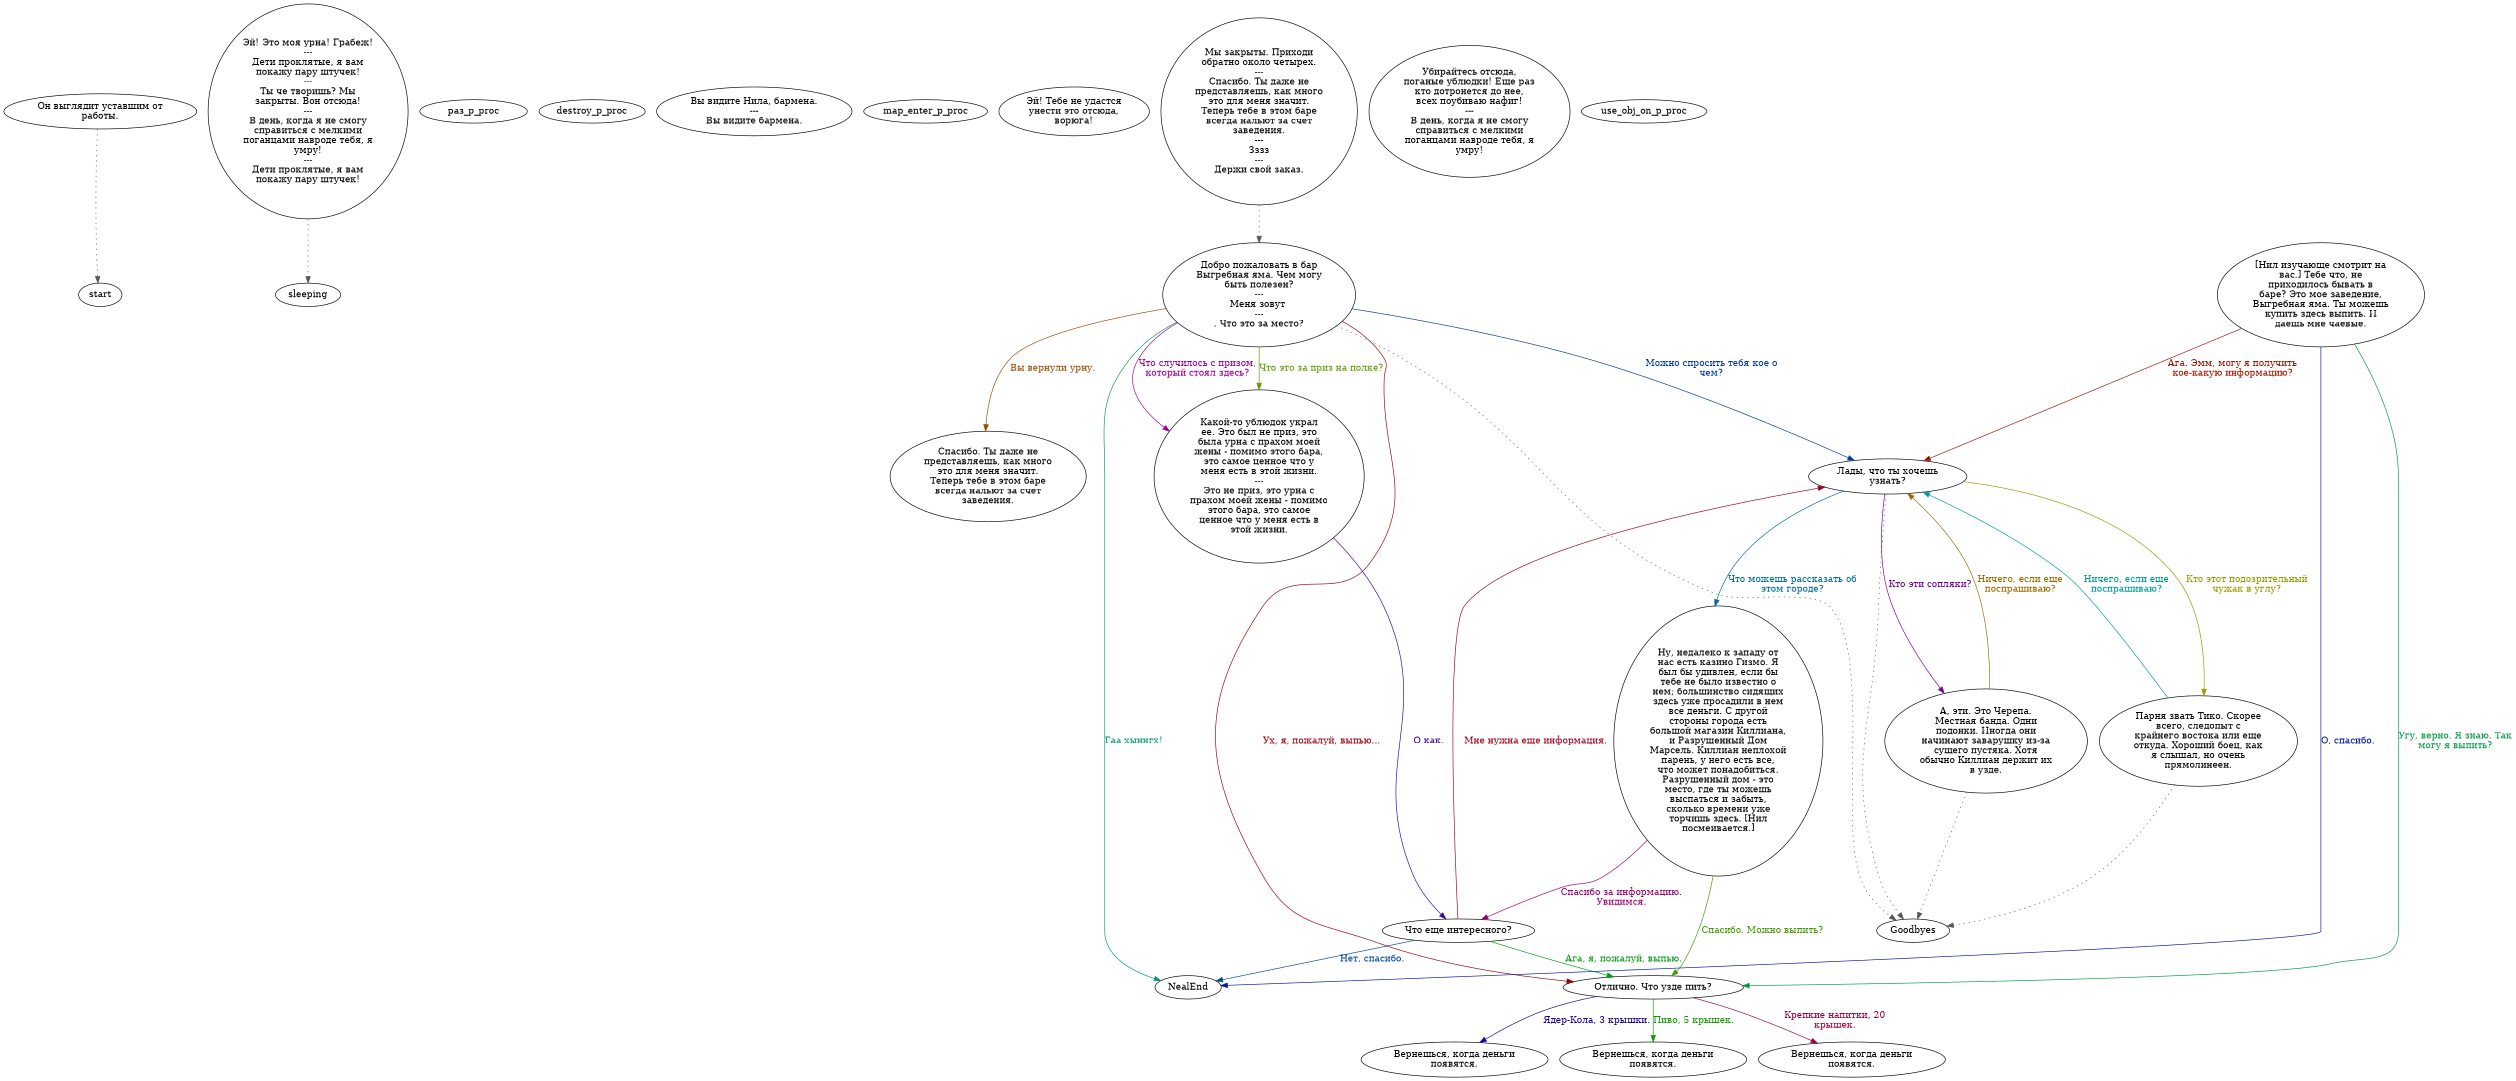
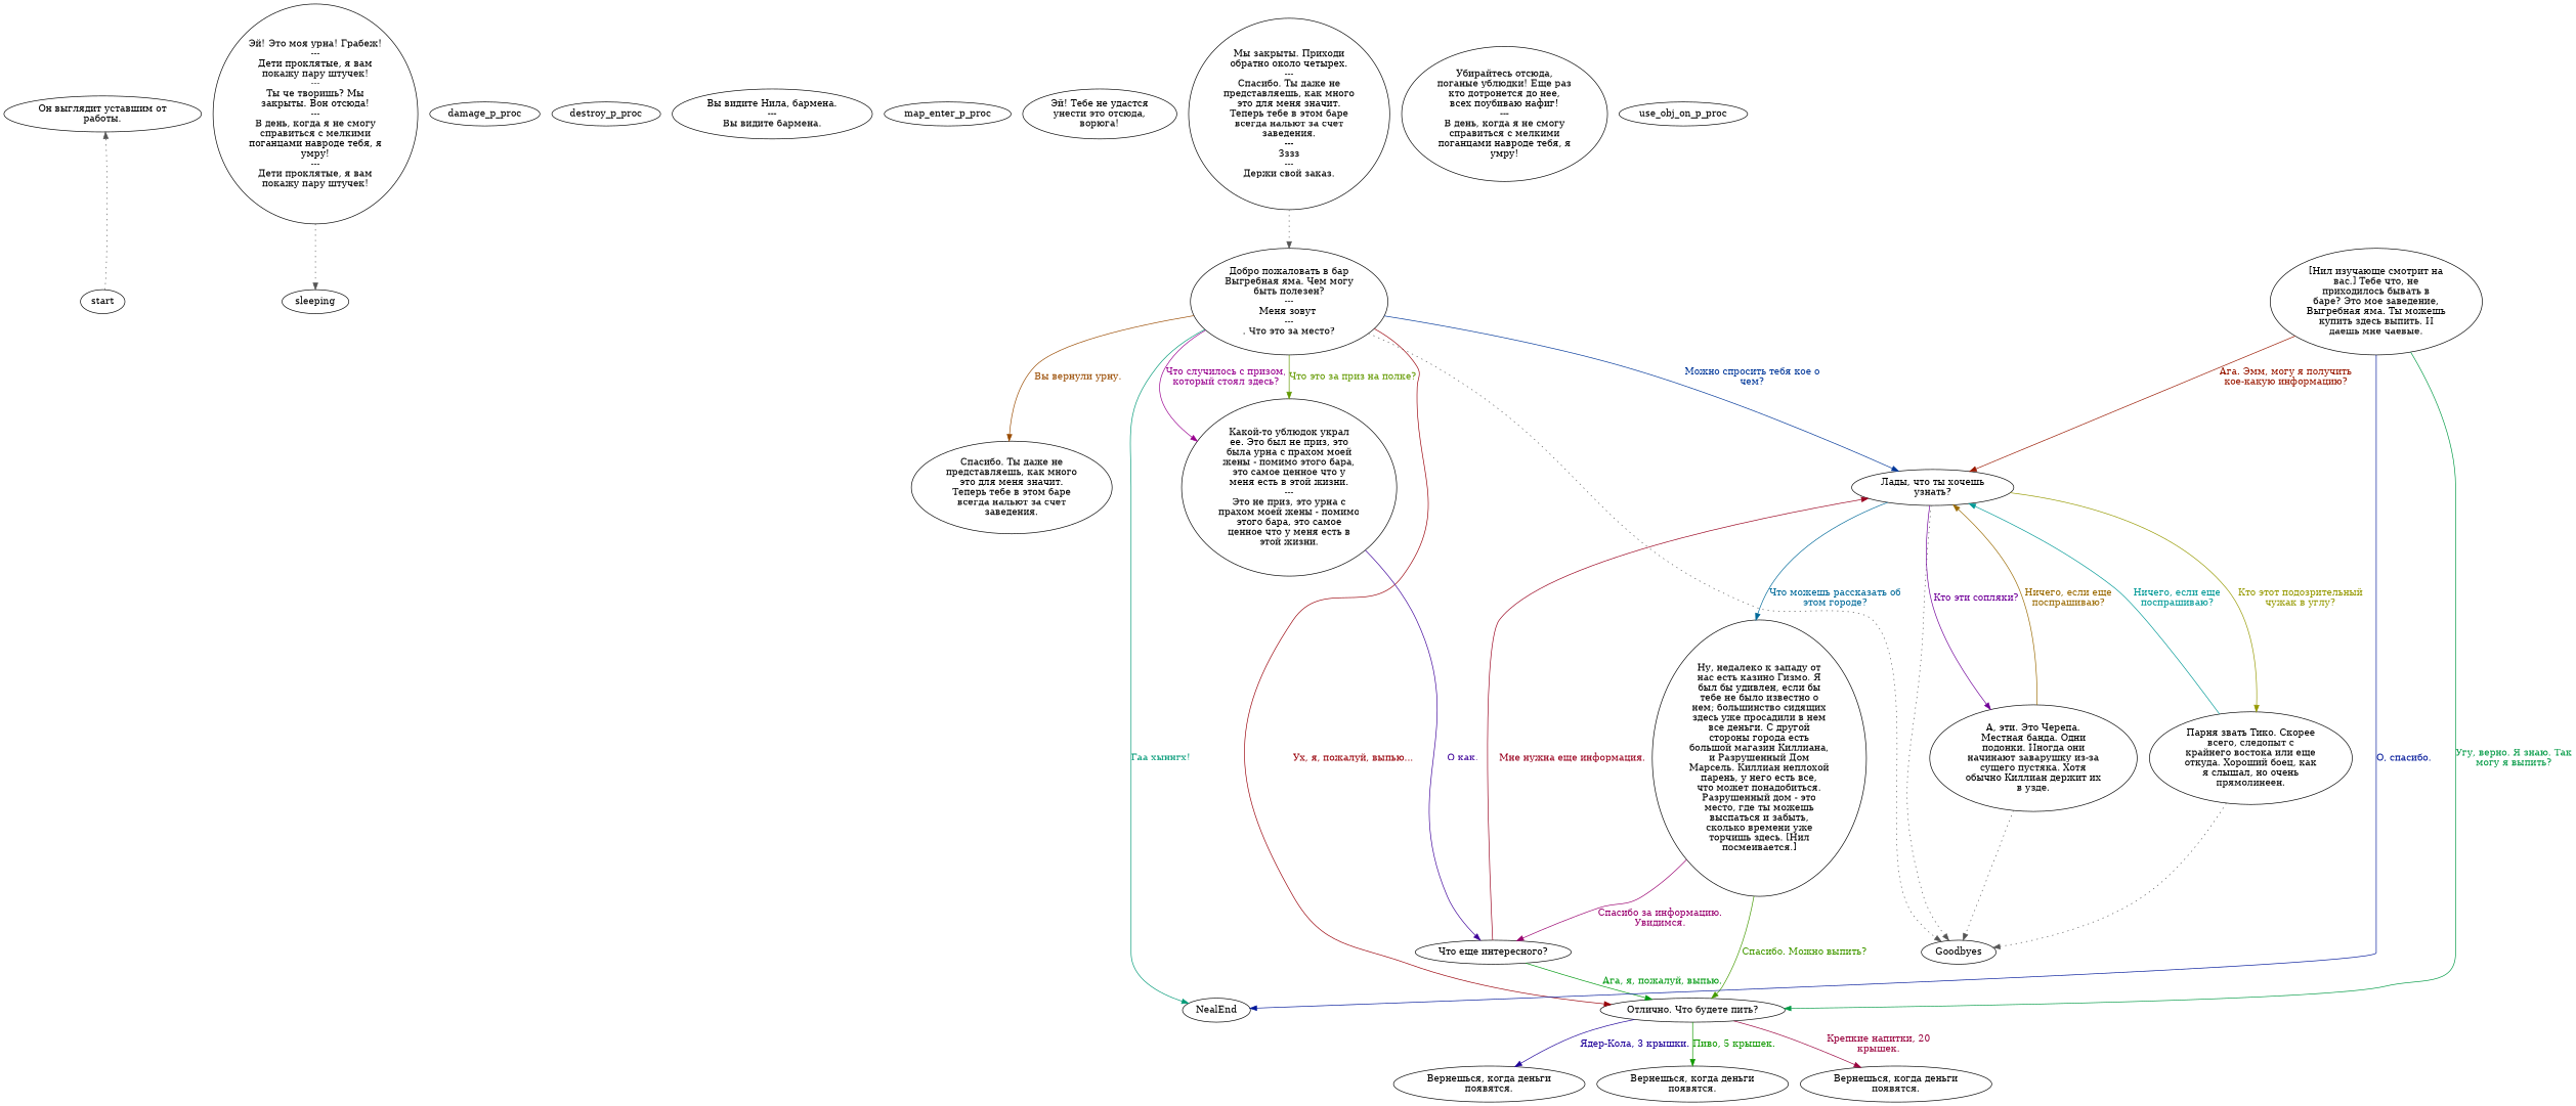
  digraph {
    node [color="#000000" fillcolor="#FFFFFF" style=filled]
    edge [color="#555555"]
    n1 [label="Он выглядит уставшим от\nработы."]
    start
    n3 [label="Эй! Это моя урна! Грабеж!\n---\nДети проклятые, я вам\nпокажу пару штучек!\n---\nТы че творишь? Мы\nзакрыты. Вон отсюда!\n---\nВ день, когда я не смогу\nсправиться с мелкими\nпоганцами навроде тебя, я\nумру!\n---\nДети проклятые, я вам\nпокажу пару штучек!"]
    sleeping
-   damage_p_proc [label="раз_p_proc"]
+   damage_p_proc
    destroy_p_proc
    n7 [label="Вы видите Нила, бармена.\n---\nВы видите бармена."]
    map_enter_p_proc
    n9 [label="Эй! Тебе не удастся\nунести это отсюда,\nворюга!"]
    n10 [label="Мы закрыты. Приходи\nобратно около четырех.\n---\nСпасибо. Ты даже не\nпредставляешь, как много\nэто для меня значит.\nТеперь тебе в этом баре\nвсегда нальют за счет\nзаведения.\n---\nЗззз\n---\nДержи свой заказ."]
    n11 [label="Добро пожаловать в бар\nВыгребная яма. Чем могу\nбыть полезен?\n---\nМеня зовут \n---\n. Что это за место?"]
    Goodbyes
-   n13 [label="Отлично. Что узде пить?"]
+   n13 [label="Отлично. Что будете пить?"]
    n14 [label="Лады, что ты хочешь\nузнать?"]
    n15 [label="Какой-то ублюдок украл\nее. Это был не приз, это\nбыла урна с прахом моей\nжены - помимо этого бара,\nэто самое ценное что у\nменя есть в этой жизни.\n---\nЭто не приз, это урна с\nпрахом моей жены - помимо\nэтого бара, это самое\nценное что у меня есть в\nэтой жизни."]
    NealEnd
    n17 [label="Спасибо. Ты даже не\nпредставляешь, как много\nэто для меня значит.\nТеперь тебе в этом баре\nвсегда нальют за счет\nзаведения."]
    n18 [label="Вернешься, когда деньги\nпоявятся."]
    n19 [label="Вернешься, когда деньги\nпоявятся."]
    n20 [label="Вернешься, когда деньги\nпоявятся."]
    n21 [label="Ну, недалеко к западу от\nнас есть казино Гизмо. Я\nбыл бы удивлен, если бы\nтебе не было известно о\nнем; большинство сидящих\nздесь уже просадили в нем\nвсе деньги. С другой\nстороны города есть\nбольшой магазин Киллиана,\nи Разрушенный Дом\nМарсель. Киллиан неплохой\nпарень, у него есть все,\nчто может понадобиться.\nРазрушенный дом - это\nместо, где ты можешь\nвыспаться и забыть,\nсколько времени уже\nторчишь здесь. [Нил\nпосмеивается.]"]
    n22 [label="Парня звать Тико. Скорее\nвсего, следопыт с\nкрайнего востока или еще\nоткуда. Хороший боец, как\nя слышал, но очень\nпрямолинеен."]
    n23 [label="А, эти. Это Черепа.\nМестная банда. Одни\nподонки. Иногда они\nначинают заварушку из-за\nсущего пустяка. Хотя\nобычно Киллиан держит их\nв узде."]
    n24 [label="Что еще интересного?"]
    n25 [label="Убирайтесь отсюда,\nпоганые ублюдки! Еще раз\nкто дотронется до нее,\nвсех поубиваю нафиг!\n---\nВ день, когда я не смогу\nсправиться с мелкими\nпоганцами навроде тебя, я\nумру!"]
    use_obj_on_p_proc
    n27 [label="[Нил изучающе смотрит на\nвас.] Тебе что, не\nприходилось бывать в\nбаре? Это мое заведение,\nВыгребная яма. Ты можешь\nкупить здесь выпить. И\nдаешь мне чаевые."]
-   n1 -> start [style=dotted]
+   start -> n1 [style=dotted]
    n3 -> sleeping [style=dotted]
    n10 -> n11 [style=dotted]
    n11 -> Goodbyes [style=dotted]
    n11 -> n13 [color="#990009" fontcolor="#990009" label="Ух, я, пожалуй, выпью..."]
    n11 -> n14 [color="#003699" fontcolor="#003699" label="Можно спросить тебя кое о\nчем?"]
    n11 -> n15 [color="#629900" fontcolor="#629900" label="Что это за приз на полке?"]
    n11 -> n15 [color="#99008F" fontcolor="#99008F" label="Что случилось с призом,\nкоторый стоял здесь?"]
    n11 -> NealEnd [color="#009976" fontcolor="#009976" label="Гаа хыннгх!"]
    n11 -> n17 [color="#994A00" fontcolor="#994A00" label="Вы вернули урну."]
    n13 -> n18 [color="#1D0099" fontcolor="#1D0099" label="Ядер-Кола, 3 крышки."]
    n13 -> n19 [color="#109900" fontcolor="#109900" label="Пиво, 5 крышек."]
    n13 -> n20 [color="#99003C" fontcolor="#99003C" label="Крепкие напитки, 20\nкрышек."]
    n14 -> Goodbyes [style=dotted]
    n14 -> n21 [color="#006999" fontcolor="#006999" label="Что можешь рассказать об\nэтом городе?"]
    n14 -> n22 [color="#959900" fontcolor="#959900" label="Кто этот подозрительный\nчужак в углу?"]
    n14 -> n23 [color="#700099" fontcolor="#700099" label="Кто эти сопляки?"]
    n15 -> n24 [color="#3D0099" fontcolor="#3D0099" label="О как."]
    n21 -> n13 [color="#439900" fontcolor="#439900" label="Спасибо. Можно выпить?"]
    n21 -> n24 [color="#99006F" fontcolor="#99006F" label="Спасибо за информацию.\nУвидимся."]
    n22 -> Goodbyes [style=dotted]
    n22 -> n14 [color="#009996" fontcolor="#009996" label="Ничего, если еще\nпоспрашиваю?"]
    n23 -> Goodbyes [style=dotted]
    n23 -> n14 [color="#996900" fontcolor="#996900" label="Ничего, если еще\nпоспрашиваю?"]
    n24 -> n13 [color="#009910" fontcolor="#009910" label="Ага, я, пожалуй, выпью."]
    n24 -> n14 [color="#99001D" fontcolor="#99001D" label="Мне нужна еще информация."]
-   n24 -> NealEnd [color="#004999" fontcolor="#004999" label="Нет, спасибо."]
    n27 -> n13 [color="#009943" fontcolor="#009943" label="Угу, верно. Я знаю. Так\nмогу я выпить?"]
    n27 -> n14 [color="#991700" fontcolor="#991700" label="Ага. Эмм, могу я получить\nкое-какую информацию?"]
    n27 -> NealEnd [color="#001699" fontcolor="#001699" label="О, спасибо."]
  }
